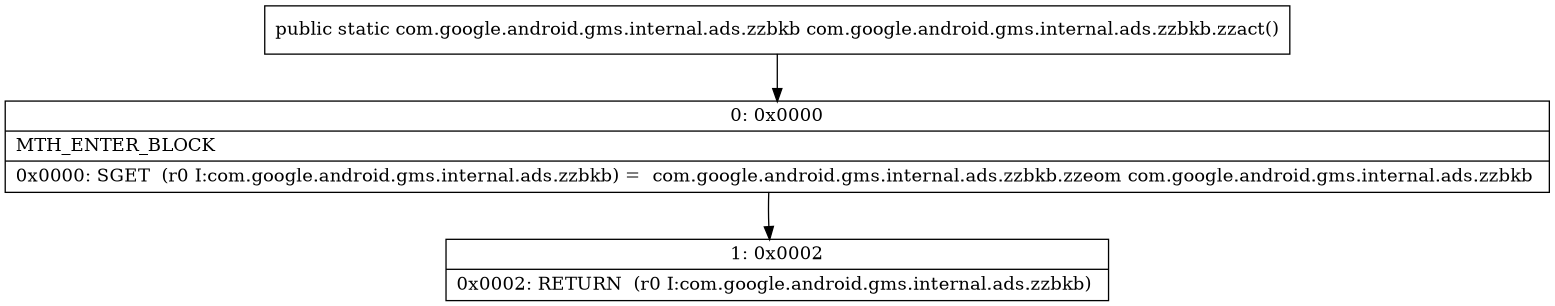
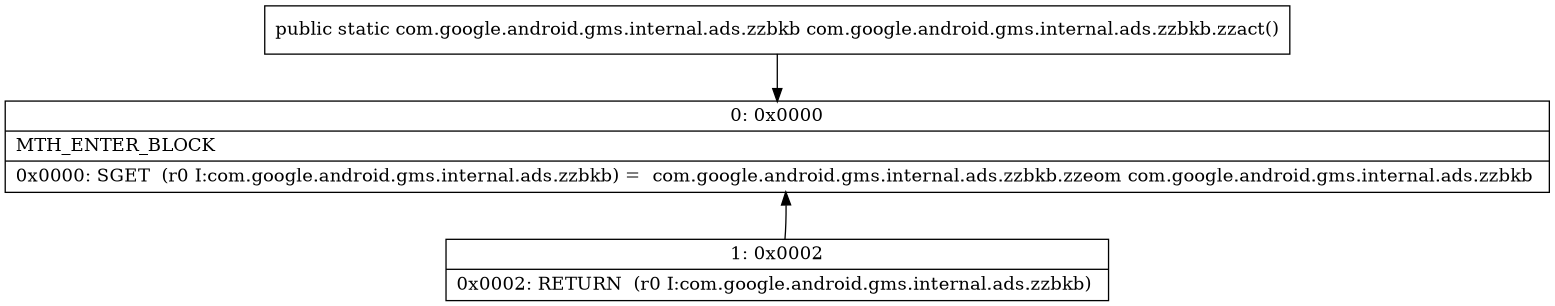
  digraph {
    node [shape=record]
    n1 [label="{0\:\ 0x0000|MTH_ENTER_BLOCK\l|0x0000: SGET  (r0 I:com.google.android.gms.internal.ads.zzbkb) =  com.google.android.gms.internal.ads.zzbkb.zzeom com.google.android.gms.internal.ads.zzbkb \l}"]
    n2 [label="{1\:\ 0x0002|0x0002: RETURN  (r0 I:com.google.android.gms.internal.ads.zzbkb) \l}"]
    n3 [label="{public static com.google.android.gms.internal.ads.zzbkb com.google.android.gms.internal.ads.zzbkb.zzact() }"]
-   n1 -> n2
+   n2 -> n1
    n3 -> n1
  }
